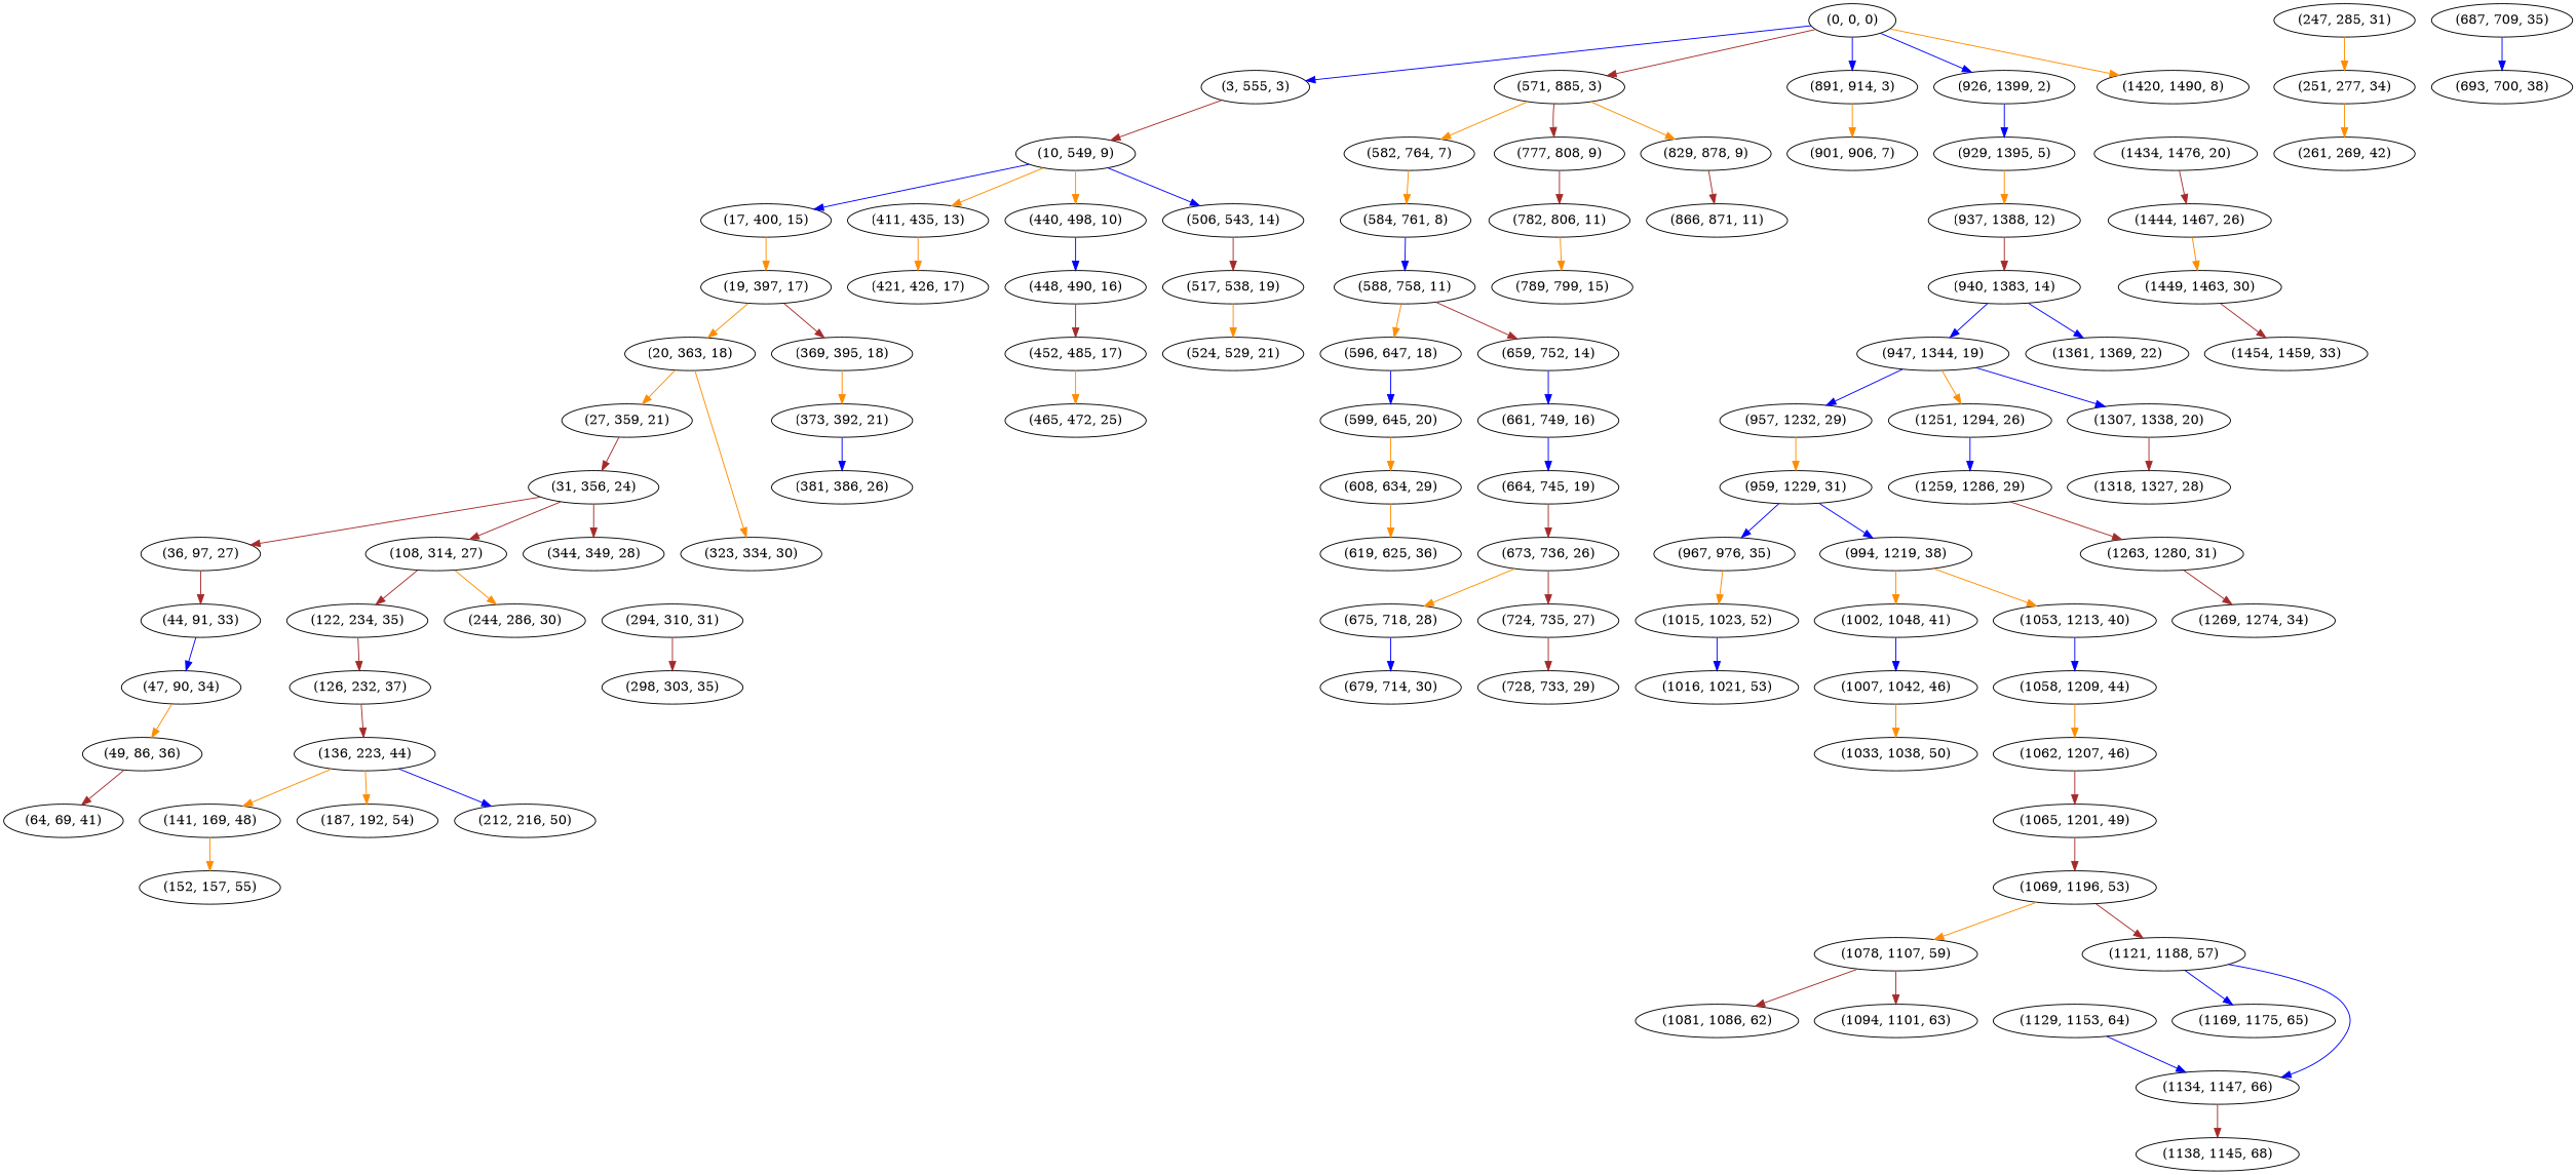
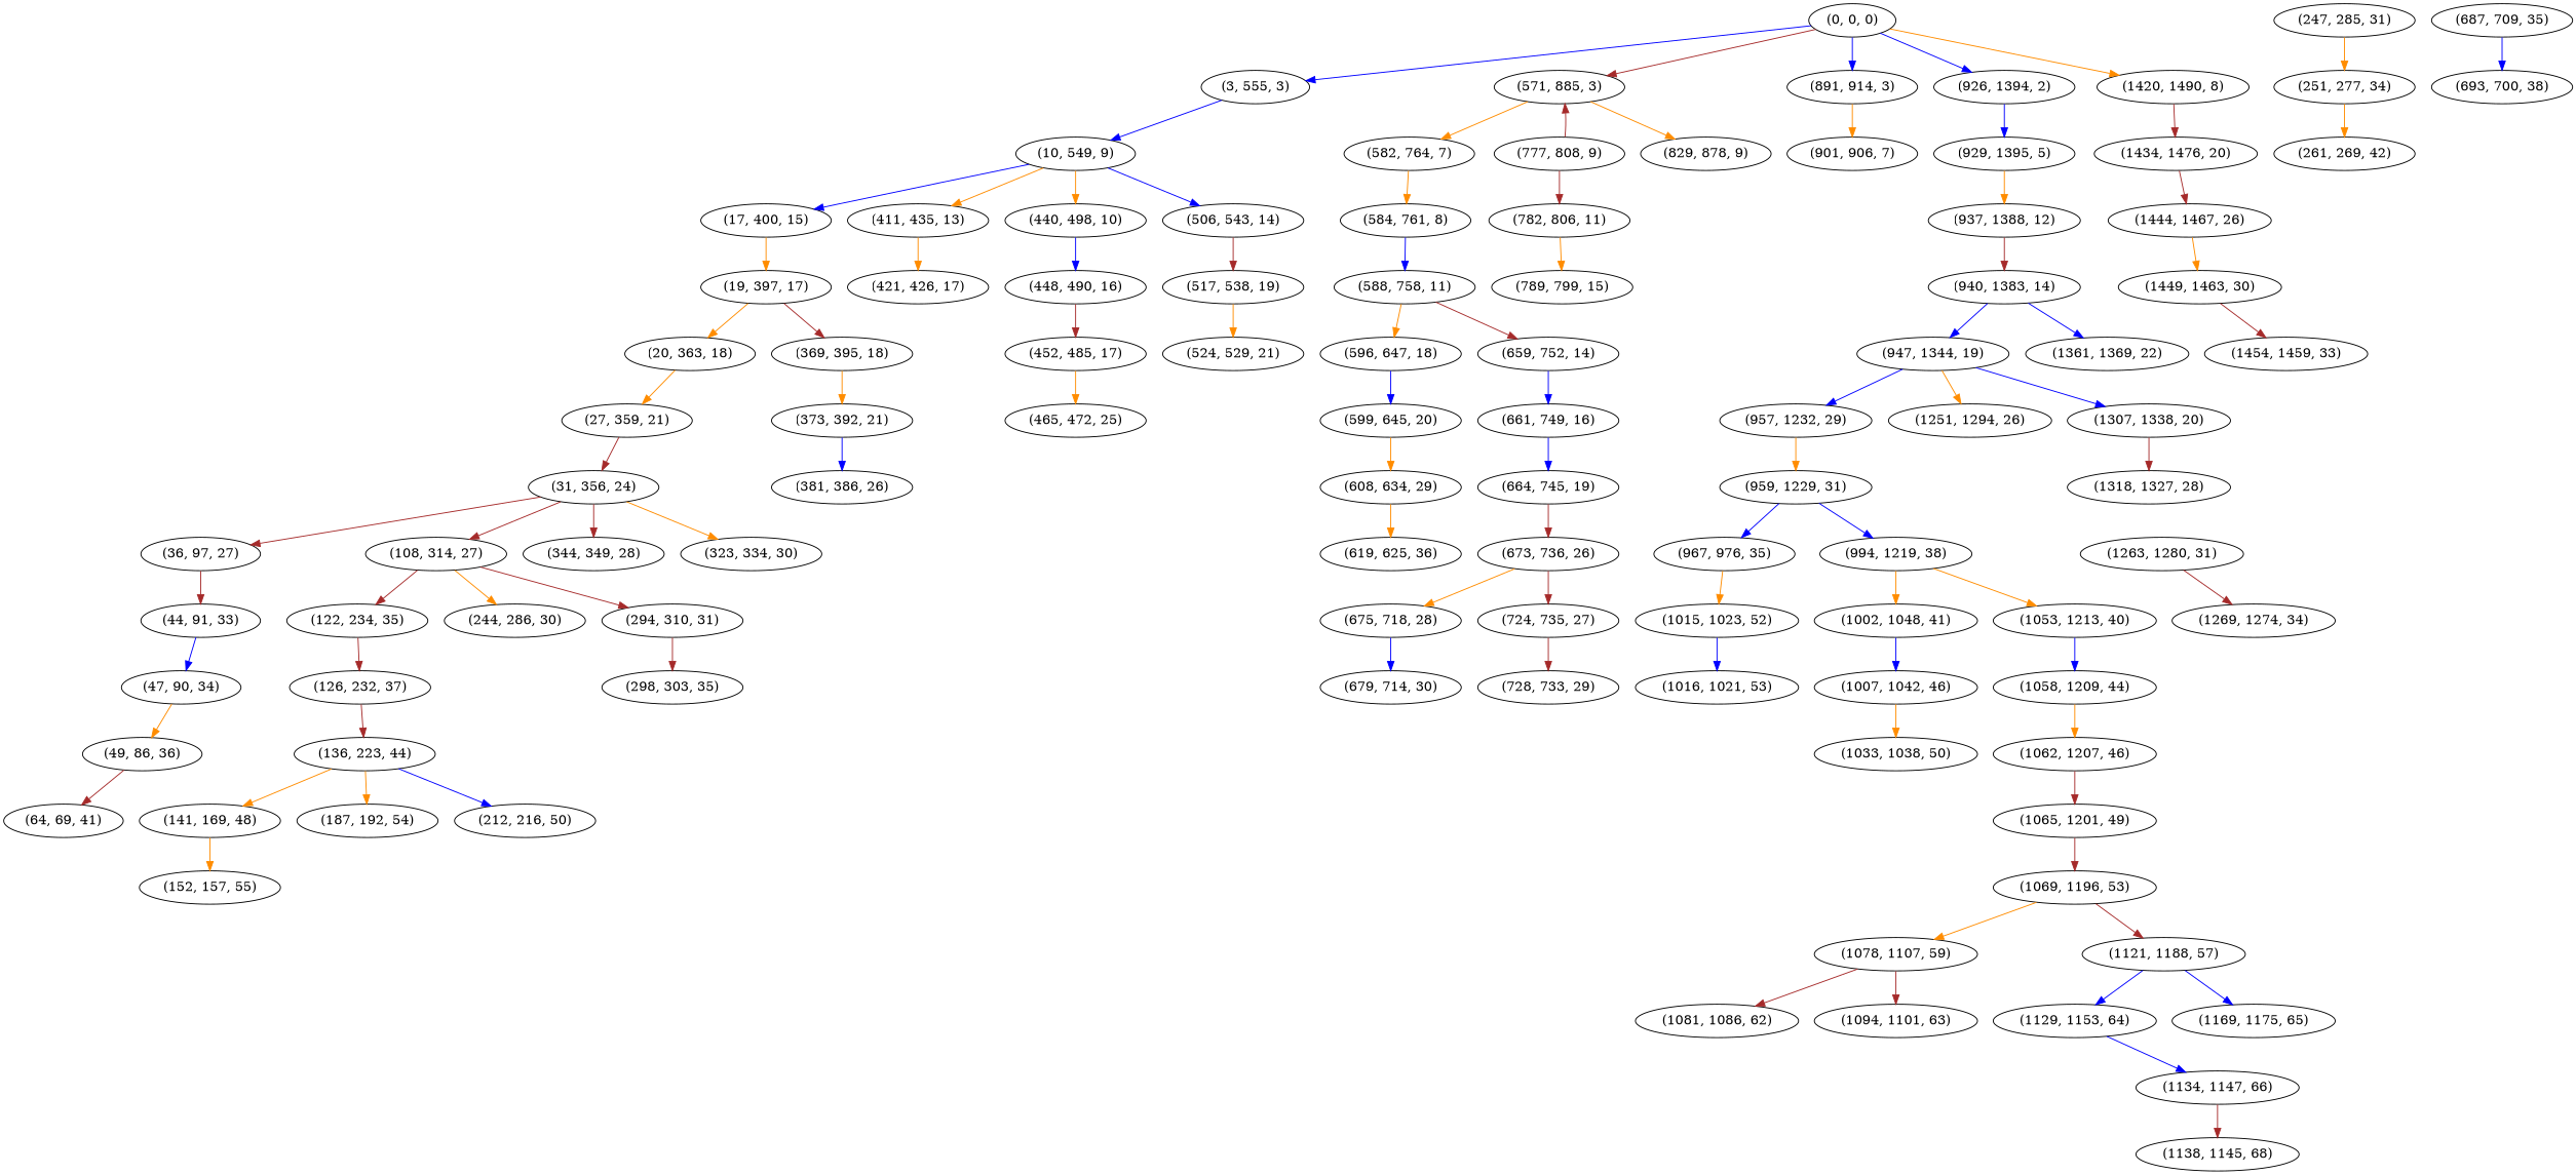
  digraph {
    edge [color=darkorange]
    "(0, 0, 0)"
    "(3, 555, 3)"
    "(571, 885, 3)"
    "(891, 914, 3)"
-   "(926, 1399, 2)"
+   "(926, 1399, 2)" [label="(926, 1394, 2)"]
    "(1420, 1490, 8)"
    "(10, 549, 9)"
    "(582, 764, 7)"
    "(777, 808, 9)"
    "(829, 878, 9)"
    "(901, 906, 7)"
    "(929, 1395, 5)"
    "(1434, 1476, 20)"
    "(17, 400, 15)"
    "(411, 435, 13)"
    "(440, 498, 10)"
    "(506, 543, 14)"
    "(19, 397, 17)"
    "(421, 426, 17)"
    "(448, 490, 16)"
    "(517, 538, 19)"
    "(20, 363, 18)"
    "(369, 395, 18)"
    "(27, 359, 21)"
    "(373, 392, 21)"
    "(31, 356, 24)"
    "(36, 97, 27)"
    "(108, 314, 27)"
    "(323, 334, 30)"
    "(344, 349, 28)"
    "(44, 91, 33)"
    "(122, 234, 35)"
    "(244, 286, 30)"
    "(294, 310, 31)"
    "(47, 90, 34)"
    "(49, 86, 36)"
    "(64, 69, 41)"
    "(126, 232, 37)"
    "(298, 303, 35)"
    "(136, 223, 44)"
    "(141, 169, 48)"
    "(187, 192, 54)"
    "(212, 216, 50)"
    "(152, 157, 55)"
    "(247, 285, 31)"
    "(251, 277, 34)"
    "(261, 269, 42)"
    "(381, 386, 26)"
    "(452, 485, 17)"
    "(465, 472, 25)"
    "(524, 529, 21)"
    "(584, 761, 8)"
    "(782, 806, 11)"
-   "(866, 871, 11)"
    "(588, 758, 11)"
    "(596, 647, 18)"
    "(659, 752, 14)"
    "(599, 645, 20)"
    "(661, 749, 16)"
    "(608, 634, 29)"
    "(619, 625, 36)"
    "(664, 745, 19)"
    "(673, 736, 26)"
    "(675, 718, 28)"
    "(724, 735, 27)"
    "(679, 714, 30)"
    "(728, 733, 29)"
    "(687, 709, 35)"
    "(693, 700, 38)"
    "(789, 799, 15)"
    "(937, 1388, 12)"
    "(940, 1383, 14)"
    "(947, 1344, 19)"
    "(1361, 1369, 22)"
    "(957, 1232, 29)"
    "(1251, 1294, 26)"
    "(1307, 1338, 20)"
    "(959, 1229, 31)"
-   "(1259, 1286, 29)"
    "(1318, 1327, 28)"
    "(967, 976, 35)"
    "(994, 1219, 38)"
    "(1015, 1023, 52)"
    "(1002, 1048, 41)"
    "(1053, 1213, 40)"
    "(1007, 1042, 46)"
    "(1058, 1209, 44)"
    "(1033, 1038, 50)"
    "(1016, 1021, 53)"
    "(1062, 1207, 46)"
    "(1065, 1201, 49)"
    "(1069, 1196, 53)"
    "(1078, 1107, 59)"
    "(1121, 1188, 57)"
    "(1081, 1086, 62)"
    "(1094, 1101, 63)"
    "(1129, 1153, 64)"
    "(1169, 1175, 65)"
    "(1134, 1147, 66)"
    "(1138, 1145, 68)"
    "(1263, 1280, 31)"
    "(1269, 1274, 34)"
    "(1444, 1467, 26)"
    "(1449, 1463, 30)"
    "(1454, 1459, 33)"
    "(0, 0, 0)" -> "(3, 555, 3)" [color=blue]
    "(0, 0, 0)" -> "(571, 885, 3)" [color=brown]
    "(0, 0, 0)" -> "(891, 914, 3)" [color=blue]
    "(0, 0, 0)" -> "(926, 1399, 2)" [color=blue]
    "(0, 0, 0)" -> "(1420, 1490, 8)"
-   "(3, 555, 3)" -> "(10, 549, 9)" [color=brown]
+   "(3, 555, 3)" -> "(10, 549, 9)" [color=blue]
    "(571, 885, 3)" -> "(582, 764, 7)"
-   "(571, 885, 3)" -> "(777, 808, 9)" [color=brown]
+   "(777, 808, 9)" -> "(571, 885, 3)" [color=brown]
    "(571, 885, 3)" -> "(829, 878, 9)"
    "(891, 914, 3)" -> "(901, 906, 7)"
    "(926, 1399, 2)" -> "(929, 1395, 5)" [color=blue]
+   "(1420, 1490, 8)" -> "(1434, 1476, 20)" [color=brown]
    "(10, 549, 9)" -> "(17, 400, 15)" [color=blue]
    "(10, 549, 9)" -> "(411, 435, 13)"
    "(10, 549, 9)" -> "(440, 498, 10)"
    "(10, 549, 9)" -> "(506, 543, 14)" [color=blue]
    "(582, 764, 7)" -> "(584, 761, 8)"
    "(777, 808, 9)" -> "(782, 806, 11)" [color=brown]
-   "(829, 878, 9)" -> "(866, 871, 11)" [color=brown]
    "(929, 1395, 5)" -> "(937, 1388, 12)"
    "(1434, 1476, 20)" -> "(1444, 1467, 26)" [color=brown]
    "(17, 400, 15)" -> "(19, 397, 17)"
    "(411, 435, 13)" -> "(421, 426, 17)"
    "(440, 498, 10)" -> "(448, 490, 16)" [color=blue]
    "(506, 543, 14)" -> "(517, 538, 19)" [color=brown]
    "(19, 397, 17)" -> "(20, 363, 18)"
    "(19, 397, 17)" -> "(369, 395, 18)" [color=brown]
    "(448, 490, 16)" -> "(452, 485, 17)" [color=brown]
    "(517, 538, 19)" -> "(524, 529, 21)"
    "(20, 363, 18)" -> "(27, 359, 21)"
    "(369, 395, 18)" -> "(373, 392, 21)"
    "(27, 359, 21)" -> "(31, 356, 24)" [color=brown]
    "(373, 392, 21)" -> "(381, 386, 26)" [color=blue]
    "(31, 356, 24)" -> "(36, 97, 27)" [color=brown]
    "(31, 356, 24)" -> "(108, 314, 27)" [color=brown]
-   "(20, 363, 18)" -> "(323, 334, 30)"
+   "(31, 356, 24)" -> "(323, 334, 30)"
    "(31, 356, 24)" -> "(344, 349, 28)" [color=brown]
    "(36, 97, 27)" -> "(44, 91, 33)" [color=brown]
    "(108, 314, 27)" -> "(122, 234, 35)" [color=brown]
    "(108, 314, 27)" -> "(244, 286, 30)"
+   "(108, 314, 27)" -> "(294, 310, 31)" [color=brown]
    "(44, 91, 33)" -> "(47, 90, 34)" [color=blue]
    "(122, 234, 35)" -> "(126, 232, 37)" [color=brown]
    "(294, 310, 31)" -> "(298, 303, 35)" [color=brown]
    "(47, 90, 34)" -> "(49, 86, 36)"
    "(49, 86, 36)" -> "(64, 69, 41)" [color=brown]
    "(126, 232, 37)" -> "(136, 223, 44)" [color=brown]
    "(136, 223, 44)" -> "(141, 169, 48)"
    "(136, 223, 44)" -> "(187, 192, 54)"
    "(136, 223, 44)" -> "(212, 216, 50)" [color=blue]
    "(141, 169, 48)" -> "(152, 157, 55)"
    "(247, 285, 31)" -> "(251, 277, 34)"
    "(251, 277, 34)" -> "(261, 269, 42)"
    "(452, 485, 17)" -> "(465, 472, 25)"
    "(584, 761, 8)" -> "(588, 758, 11)" [color=blue]
    "(782, 806, 11)" -> "(789, 799, 15)"
    "(588, 758, 11)" -> "(596, 647, 18)"
    "(588, 758, 11)" -> "(659, 752, 14)" [color=brown]
    "(596, 647, 18)" -> "(599, 645, 20)" [color=blue]
    "(659, 752, 14)" -> "(661, 749, 16)" [color=blue]
    "(599, 645, 20)" -> "(608, 634, 29)"
    "(661, 749, 16)" -> "(664, 745, 19)" [color=blue]
    "(608, 634, 29)" -> "(619, 625, 36)"
    "(664, 745, 19)" -> "(673, 736, 26)" [color=brown]
    "(673, 736, 26)" -> "(675, 718, 28)"
    "(673, 736, 26)" -> "(724, 735, 27)" [color=brown]
    "(675, 718, 28)" -> "(679, 714, 30)" [color=blue]
    "(724, 735, 27)" -> "(728, 733, 29)" [color=brown]
    "(687, 709, 35)" -> "(693, 700, 38)" [color=blue]
    "(937, 1388, 12)" -> "(940, 1383, 14)" [color=brown]
    "(940, 1383, 14)" -> "(947, 1344, 19)" [color=blue]
    "(940, 1383, 14)" -> "(1361, 1369, 22)" [color=blue]
    "(947, 1344, 19)" -> "(957, 1232, 29)" [color=blue]
    "(947, 1344, 19)" -> "(1251, 1294, 26)"
    "(947, 1344, 19)" -> "(1307, 1338, 20)" [color=blue]
    "(957, 1232, 29)" -> "(959, 1229, 31)"
-   "(1251, 1294, 26)" -> "(1259, 1286, 29)" [color=blue]
    "(1307, 1338, 20)" -> "(1318, 1327, 28)" [color=brown]
    "(959, 1229, 31)" -> "(967, 976, 35)" [color=blue]
    "(959, 1229, 31)" -> "(994, 1219, 38)" [color=blue]
-   "(1259, 1286, 29)" -> "(1263, 1280, 31)" [color=brown]
    "(967, 976, 35)" -> "(1015, 1023, 52)"
    "(994, 1219, 38)" -> "(1002, 1048, 41)"
    "(994, 1219, 38)" -> "(1053, 1213, 40)"
    "(1015, 1023, 52)" -> "(1016, 1021, 53)" [color=blue]
    "(1002, 1048, 41)" -> "(1007, 1042, 46)" [color=blue]
    "(1053, 1213, 40)" -> "(1058, 1209, 44)" [color=blue]
    "(1007, 1042, 46)" -> "(1033, 1038, 50)"
    "(1058, 1209, 44)" -> "(1062, 1207, 46)"
    "(1062, 1207, 46)" -> "(1065, 1201, 49)" [color=brown]
    "(1065, 1201, 49)" -> "(1069, 1196, 53)" [color=brown]
    "(1069, 1196, 53)" -> "(1078, 1107, 59)"
    "(1069, 1196, 53)" -> "(1121, 1188, 57)" [color=brown]
    "(1078, 1107, 59)" -> "(1081, 1086, 62)" [color=brown]
    "(1078, 1107, 59)" -> "(1094, 1101, 63)" [color=brown]
-   "(1121, 1188, 57)" -> "(1134, 1147, 66)" [color=blue]
+   "(1121, 1188, 57)" -> "(1129, 1153, 64)" [color=blue]
    "(1121, 1188, 57)" -> "(1169, 1175, 65)" [color=blue]
    "(1129, 1153, 64)" -> "(1134, 1147, 66)" [color=blue]
    "(1134, 1147, 66)" -> "(1138, 1145, 68)" [color=brown]
    "(1263, 1280, 31)" -> "(1269, 1274, 34)" [color=brown]
    "(1444, 1467, 26)" -> "(1449, 1463, 30)"
    "(1449, 1463, 30)" -> "(1454, 1459, 33)" [color=brown]
  }
